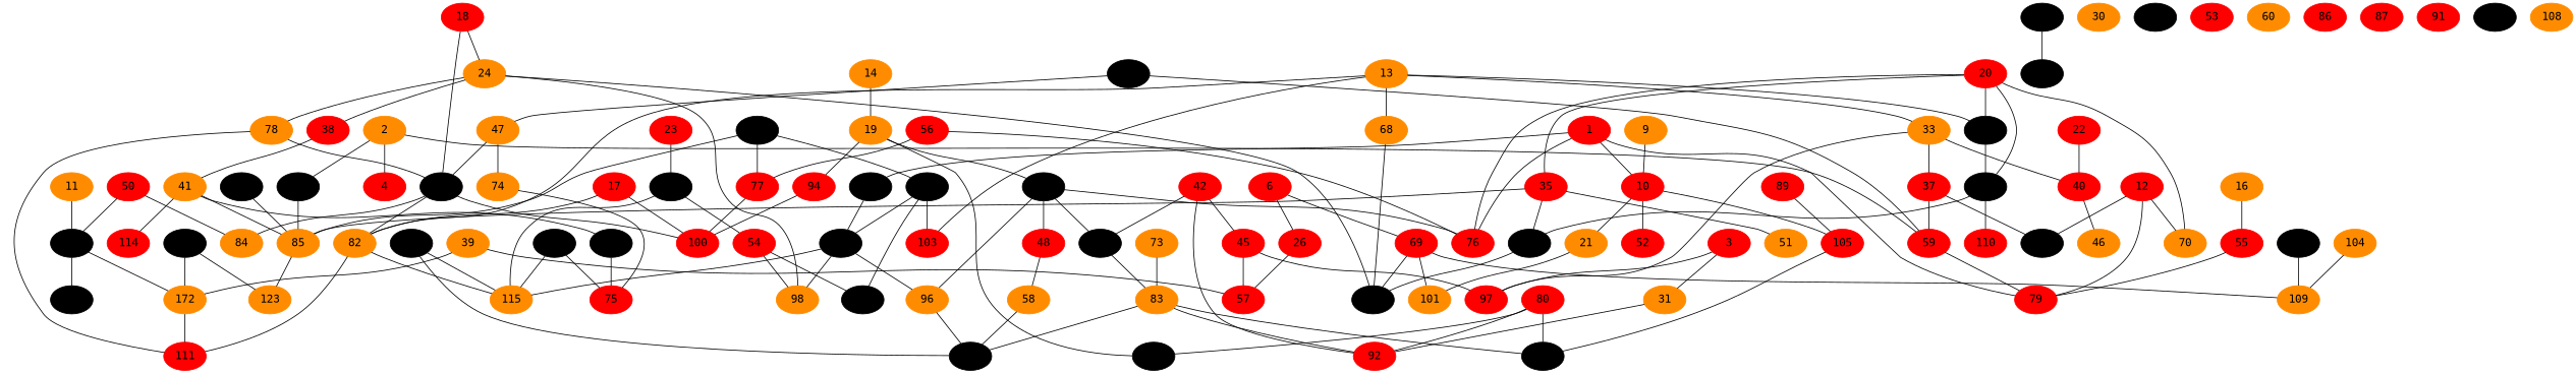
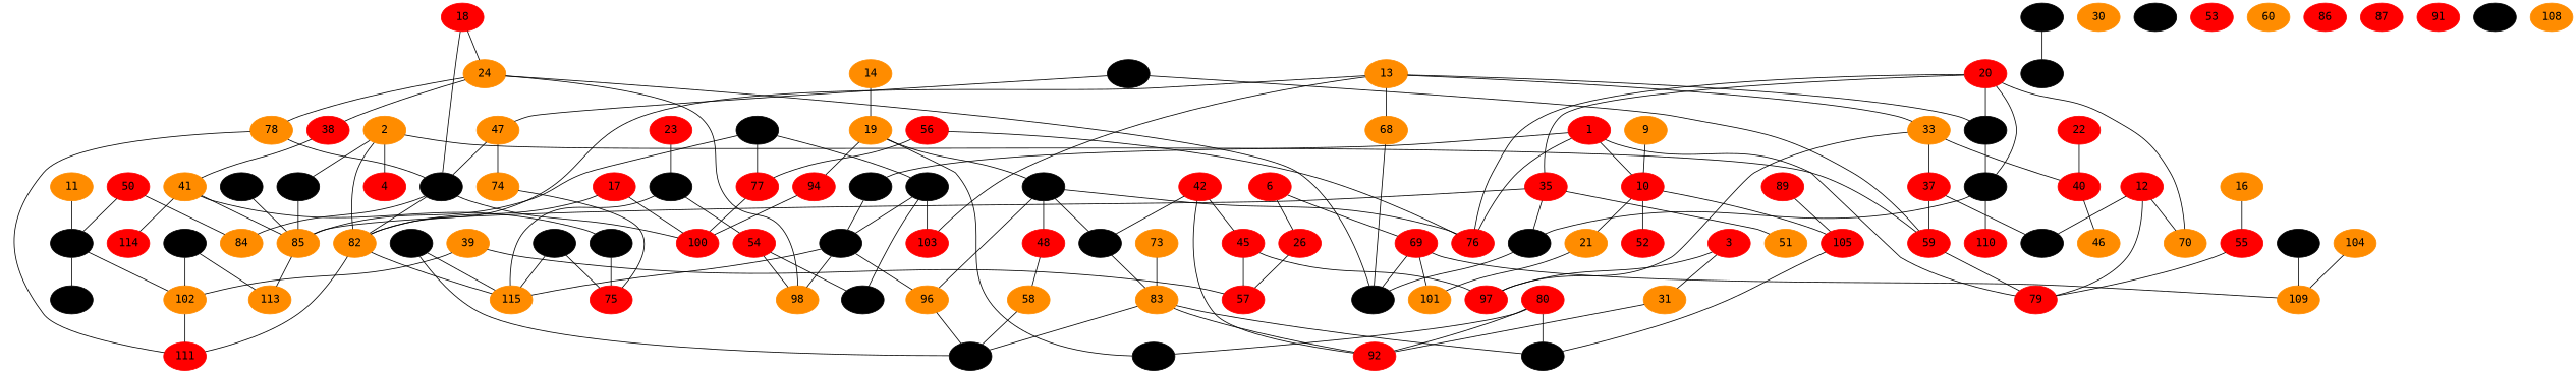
  graph {
    fontname="DejaVu Sans Mono"
    node [color=red fontname="DejaVu Sans Mono" style=filled]
    edge [fontname="DejaVu Sans Mono"]
    5 [color=black]
    1
    10
    76
    79
    61 [color=black]
    21 [color=darkorange]
    52
    105
    2 [color=darkorange]
    4
    7 [color=black]
    59
    82 [color=darkorange]
    85 [color=darkorange]
    115 [color=darkorange]
    111
    31 [color=darkorange]
    3
    97
    92
    98 [color=darkorange]
    96 [color=darkorange]
    6
    26
    69
    57
    101 [color=darkorange]
    90 [color=black]
    109 [color=darkorange]
-   113 [color=darkorange label=123]
+   113 [color=darkorange]
    8 [color=black]
    32 [color=black]
    9 [color=darkorange]
    107 [color=black]
    11 [color=darkorange]
    72 [color=black]
-   102 [color=darkorange label=172]
+   102 [color=darkorange]
    112 [color=black]
    12
    70 [color=darkorange]
    106 [color=black]
    13 [color=darkorange]
    25 [color=black]
    33 [color=darkorange]
    68 [color=darkorange]
    103
    29 [color=black]
    40
    37
    14 [color=darkorange]
    19 [color=darkorange]
    28 [color=black]
    88 [color=black]
    94
    15 [color=black]
    47 [color=darkorange]
    81 [color=black]
    74 [color=darkorange]
    16 [color=darkorange]
    55
    17
    100
    24 [color=darkorange]
    18
    38
    78 [color=darkorange]
    84 [color=darkorange]
    43 [color=black]
    48
    20
    35
    62 [color=black]
    110
    51 [color=darkorange]
    22
    46 [color=darkorange]
    44 [color=black]
    23
    54
    41 [color=darkorange]
    27 [color=black]
    49 [color=black]
    77
    63 [color=black]
    83 [color=darkorange]
    58 [color=darkorange]
    99 [color=black]
    30 [color=darkorange]
    34 [color=black]
    36 [color=black]
    66 [color=black]
    114
    39 [color=darkorange]
    75
    42
    45
    50
    53
    56
    60 [color=darkorange]
    64 [color=black]
    89
    67 [color=black]
    71 [color=black]
    73 [color=darkorange]
    80
    86
    87
    91
    93 [color=black]
    95 [color=black]
    104 [color=darkorange]
    108 [color=darkorange]
    5 -- 61
    1 -- 5
    1 -- 10
    1 -- 76
    1 -- 79
    10 -- 21
    10 -- 52
    10 -- 105
    61 -- 115
    61 -- 98
    61 -- 96
    21 -- 101
    105 -- 107
    2 -- 4
    2 -- 7
    2 -- 59
+   2 -- 82
    7 -- 85
    59 -- 79
    82 -- 115
    82 -- 111
    85 -- 113
    31 -- 92
    3 -- 31
    3 -- 97
    96 -- 99
    6 -- 26
    6 -- 69
    26 -- 57
    69 -- 101
    69 -- 90
    69 -- 109
    8 -- 32
    9 -- 10
    11 -- 72
    72 -- 102
    72 -- 112
    102 -- 111
    12 -- 79
    12 -- 70
    12 -- 106
    13 -- 82
    13 -- 25
    13 -- 33
    13 -- 68
    13 -- 103
    25 -- 29
    33 -- 97
    33 -- 40
    33 -- 37
    68 -- 90
    29 -- 62
    29 -- 110
    40 -- 46
    37 -- 59
    37 -- 106
    14 -- 19
    19 -- 28
    19 -- 88
    19 -- 94
    28 -- 76
    28 -- 96
    28 -- 43
    28 -- 48
    94 -- 100
    15 -- 59
    15 -- 47
    47 -- 81
    47 -- 74
    81 -- 82
    81 -- 100
    81 -- 84
    74 -- 75
    16 -- 55
    55 -- 79
    17 -- 82
    17 -- 100
    24 -- 98
    24 -- 90
    24 -- 38
    24 -- 78
    18 -- 81
    18 -- 24
    38 -- 41
    78 -- 111
    78 -- 81
    43 -- 83
    48 -- 58
    20 -- 76
    20 -- 70
    20 -- 25
    20 -- 29
    20 -- 35
    35 -- 85
    35 -- 62
    35 -- 51
    62 -- 90
    22 -- 40
    44 -- 115
    44 -- 54
    23 -- 44
    54 -- 98
    54 -- 63
    41 -- 85
    41 -- 66
    41 -- 114
    27 -- 85
    27 -- 49
    27 -- 77
    49 -- 61
    49 -- 103
    49 -- 63
    77 -- 100
    83 -- 92
    83 -- 107
    83 -- 99
    58 -- 99
    34 -- 113
    34 -- 102
    66 -- 75
    39 -- 57
    39 -- 102
    42 -- 92
    42 -- 43
    42 -- 45
    45 -- 97
    45 -- 57
    50 -- 72
    50 -- 84
    56 -- 76
    56 -- 77
    64 -- 115
    64 -- 75
    89 -- 105
    67 -- 115
    67 -- 99
    71 -- 85
    73 -- 83
    80 -- 92
    80 -- 107
    80 -- 88
    93 -- 109
    104 -- 109
  }
